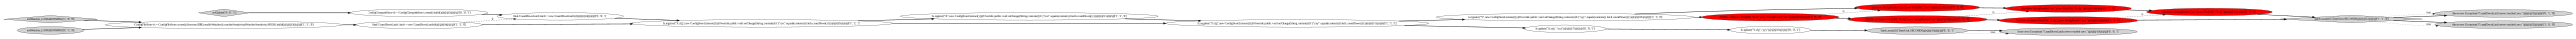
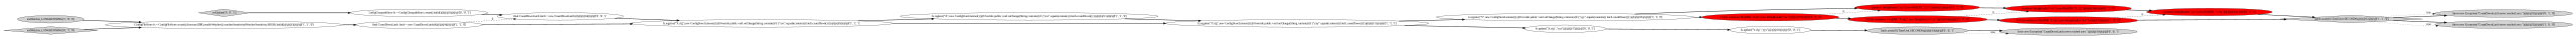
  digraph {
    fontname="Liberation Serif"
    rankdir=LR
    node [fillcolor=white fontname="Liberation Serif" shape=ellipse style=filled]
    edge [fontname="Liberation Serif" style=bold]
    n1 [label="fs.register(\"X\",new ConfigStoreListener(){@Override public void onChange(String contents){if (\"xxx\".equals(contents)) latch.countDown()}})@@@11@@@['1', '1', '0']"]
    n2 [label="fs.register(\"Y.cfg\",new ConfigStoreListener(){@Override public void onChange(String contents){if (\"yyy\".equals(contents)) latch.countDown()}})@@@11@@@['1', '1', '1']"]
    n3 [label="fs.register(\"Y\",new ConfigStoreListener(){@Override public void onChange(String contents){if (\"yyy\".equals(contents)) latch.countDown()}})@@@23@@@['1', '1', '0']"]
    n4 [label="fs.update(\"X.cfg\",\"xxx\")@@@17@@@['0', '0', '1']"]
    n5 [fillcolor=lightgray label="throw new Exception(\"CountDownLatch never reached zero.\")@@@19@@@['0', '0', '1']"]
    n6 [label="ConfigClasspathStore fs = ConfigClasspathStore.create().build()@@@3@@@['0', '0', '1']"]
    n7 [label="final CountDownLatch latch = new CountDownLatch(2)@@@4@@@['0', '0', '1']"]
    n8 [label="fs.register(\"X.cfg\",new ConfigStoreListener(){@Override public void onChange(String contents){if (\"xxx\".equals(contents)) latch.countDown()}})@@@5@@@['1', '1', '1']"]
    n9 [fillcolor=lightgray label="throw new Exception(\"CountDownLatch never reached zero.\")@@@32@@@['0', '1', '0']"]
    n10 [label="fs.update(\"Y.cfg\",\"yyy\")@@@18@@@['0', '0', '1']"]
    n11 [fillcolor=lightgray label="!latch.await(10,TimeUnit.SECONDS)@@@19@@@['0', '0', '1']"]
-   n12 [fillcolor=lightgray label="testWatcher_LONGRUNNING['1', '0', '0']" shape=diamond]
+   n12 [fillcolor=lightgray label="testWatcher_LONGRUNNING['1', '0', '0']"]
    n13 [label="ConfigFileStore fs = ConfigFileStore.create().directory(DIR).enableWatcher().watcherSensitivity(WatcherSensitivity.HIGH).build()@@@3@@@['1', '1', '0']"]
    n14 [label="final CountDownLatch latch = new CountDownLatch(4)@@@4@@@['1', '1', '0']"]
    n15 [fillcolor=red label="IOUtils.write(new File(DIR,\"Z.ini\"),new StringReader(\"zzz\"))@@@29@@@['1', '0', '0']"]
    n16 [fillcolor=red label="IOUtils.write(new File(DIR,\"X.cfg\"),new StringReader(\"xxx\"))@@@30@@@['1', '0', '0']"]
    n17 [fillcolor=red label="pipe(new StringReader(\"zzz\"),new File(DIR,\"Z.ini\"))@@@29@@@['0', '1', '0']"]
    n18 [fillcolor=red label="IOUtils.write(new File(DIR,\"Y.cfg\"),new StringReader(\"yyy\"))@@@31@@@['1', '0', '0']"]
    n19 [fillcolor=red label="pipe(new StringReader(\"xxx\"),new File(DIR,\"X.cfg\"))@@@30@@@['0', '1', '0']"]
    n20 [fillcolor=red label="pipe(new StringReader(\"yyy\"),new File(DIR,\"Y.cfg\"))@@@31@@@['0', '1', '0']"]
    n21 [fillcolor=lightgray label="!latch.await(10,TimeUnit.SECONDS)@@@32@@@['1', '1', '0']" shape=diamond]
    n22 [fillcolor=lightgray label="throw new Exception(\"CountDownLatch never reached zero.\")@@@32@@@['1', '0', '0']"]
-   n23 [fillcolor=lightgray label="testWatcher_LONGRUNNING['0', '1', '0']"]
+   n23 [fillcolor=lightgray label="testWatcher_LONGRUNNING['0', '1', '0']" shape=diamond]
    n24 [fillcolor=lightgray label="testUpdate['0', '0', '1']" shape=diamond]
    n1 -> n2
    n2 -> n3
    n2 -> n4
    n3 -> n15
    n3 -> n17
    n4 -> n10
    n6 -> n7
    n7 -> n8
    n8 -> n1
    n8 -> n2
    n10 -> n11
    n11 -> n5 [label=true style=dotted]
    n11 -> n5
    n12 -> n13
    n13 -> n14
    n14 -> n7 [label=0 style=dashed]
    n14 -> n8
    n15 -> n16
    n15 -> n17 [label=0 style=dashed]
    n16 -> n18
    n16 -> n19 [label=0 style=dashed]
    n17 -> n19
    n18 -> n20 [label=0 style=dashed]
    n18 -> n21
    n19 -> n20
    n20 -> n21
    n21 -> n9 [label=true style=dotted]
    n21 -> n9
    n21 -> n22
    n21 -> n22 [label=true style=dotted]
    n23 -> n13
    n24 -> n6
  }
